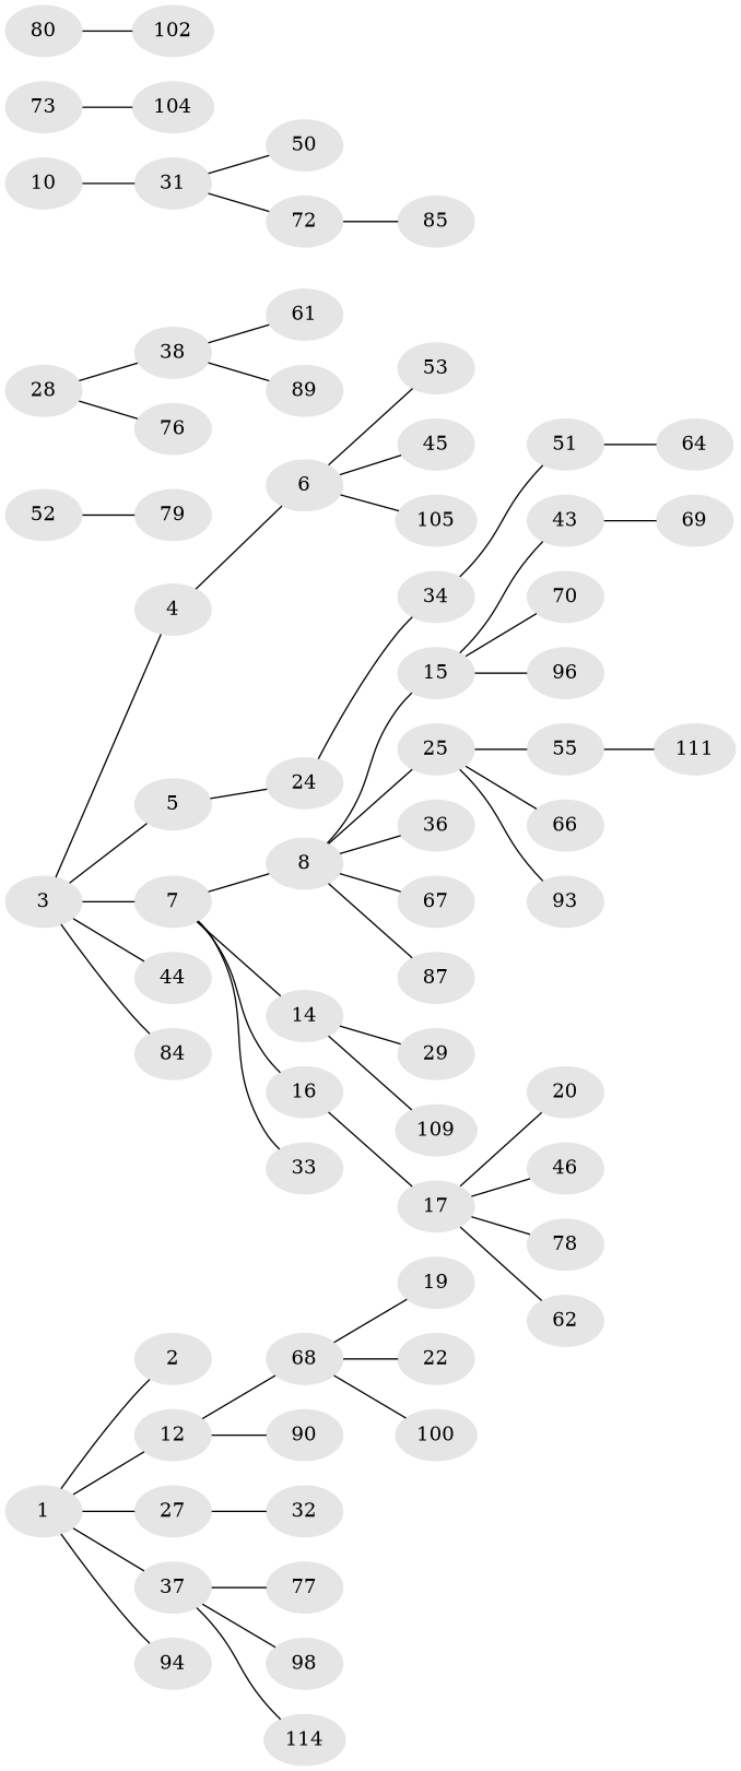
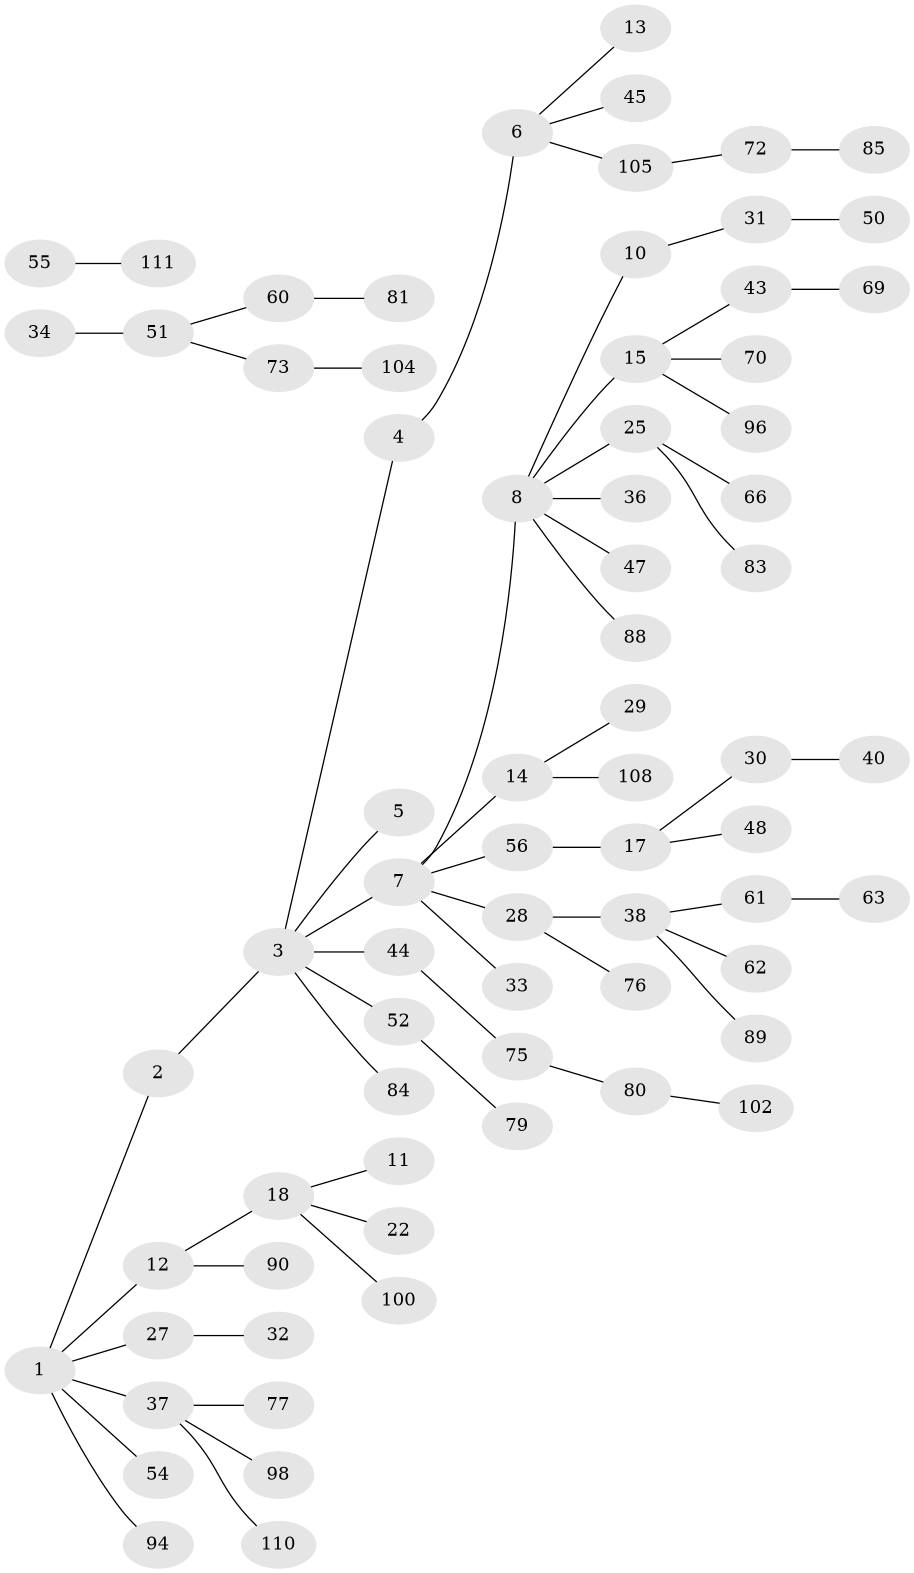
  graph {
    rankdir=LR
    node [color=gray90 style=filled]
    1 [super="+26"]
    2 [super="+35"]
    12
    27 [super="+99"]
    37 [super="+82"]
+   54
    94
    3 [super="+42"]
-   18 [super="+66" label=68]
+   18 [super="+66"]
    90
    32
    77 [super="+91"]
    98
-   110 [label=114]
+   110
    4
    5
    7 [super="+57"]
    44 [super="+74"]
    52 [super="+68"]
    84
    6 [super="+11"]
-   24
    8 [super="+9"]
    14 [super="+101"]
-   16 [super="+88"]
+   16 [super="+88" label=56]
    28 [super="+30"]
    33
+   75
    79
-   13 [label=53]
+   13
    45 [super="+93"]
    105
    34 [super="+48"]
    10
    15 [super="+21"]
    25 [super="+58"]
    36 [super="+41"]
-   67
-   87
+   67 [label=47]
+   87 [label=88]
    29 [super="+49"]
-   109
+   109 [label=108]
    17 [super="+56"]
    38 [super="+47"]
    76
    31 [super="+39"]
    43
    70
    96
    55 [super="+97"]
    n50 [label=66]
-   83 [label=93]
+   83
    50 [super="+64"]
    72 [super="+112"]
-   19
+   19 [label=11]
    22
    100
    69 [super="+106"]
-   20 [super="+23"]
-   46 [super="+53"]
-   78 [super="+92"]
+   20 [super="+23" label=30]
+   46 [super="+53" label=48]
+   40
    51 [super="+71"]
    111
    61
    62
    89
    85
-   60 [label=64]
+   60
    73 [super="+108"]
+   63 [super="+95"]
    80 [super="+86"]
+   81 [super="+103"]
    104
    102
    1 -- 2
    1 -- 12
    1 -- 27
    1 -- 37
+   1 -- 54
    1 -- 94
+   2 -- 3
    12 -- 18
    12 -- 90
    27 -- 32
    37 -- 77
    37 -- 98
    37 -- 110
    3 -- 4
    3 -- 5
    3 -- 7
    3 -- 44
+   3 -- 52
    3 -- 84
    18 -- 19
    18 -- 22
    18 -- 100
    4 -- 6
-   5 -- 24
    7 -- 8
    7 -- 14
    7 -- 16
+   7 -- 28
    7 -- 33
+   44 -- 75
    52 -- 79
    6 -- 13
    6 -- 45
    6 -- 105
-   24 -- 34
+   8 -- 10
    8 -- 15
    8 -- 25
    8 -- 36
    8 -- 67
    8 -- 87
    14 -- 29
    14 -- 109
    16 -- 17
    28 -- 38
    28 -- 76
+   75 -- 80
    34 -- 51
    10 -- 31
    15 -- 43
    15 -- 70
    15 -- 96
-   25 -- 55
    25 -- n50
    25 -- 83
    17 -- 20
    17 -- 46
-   17 -- 78
    38 -- 61
-   17 -- 62
+   38 -- 62
    38 -- 89
    31 -- 50
-   31 -- 72
+   105 -- 72
    43 -- 69
    55 -- 111
    72 -- 85
+   20 -- 40
    51 -- 60
+   51 -- 73
+   61 -- 63
+   60 -- 81
    73 -- 104
    80 -- 102
  }
